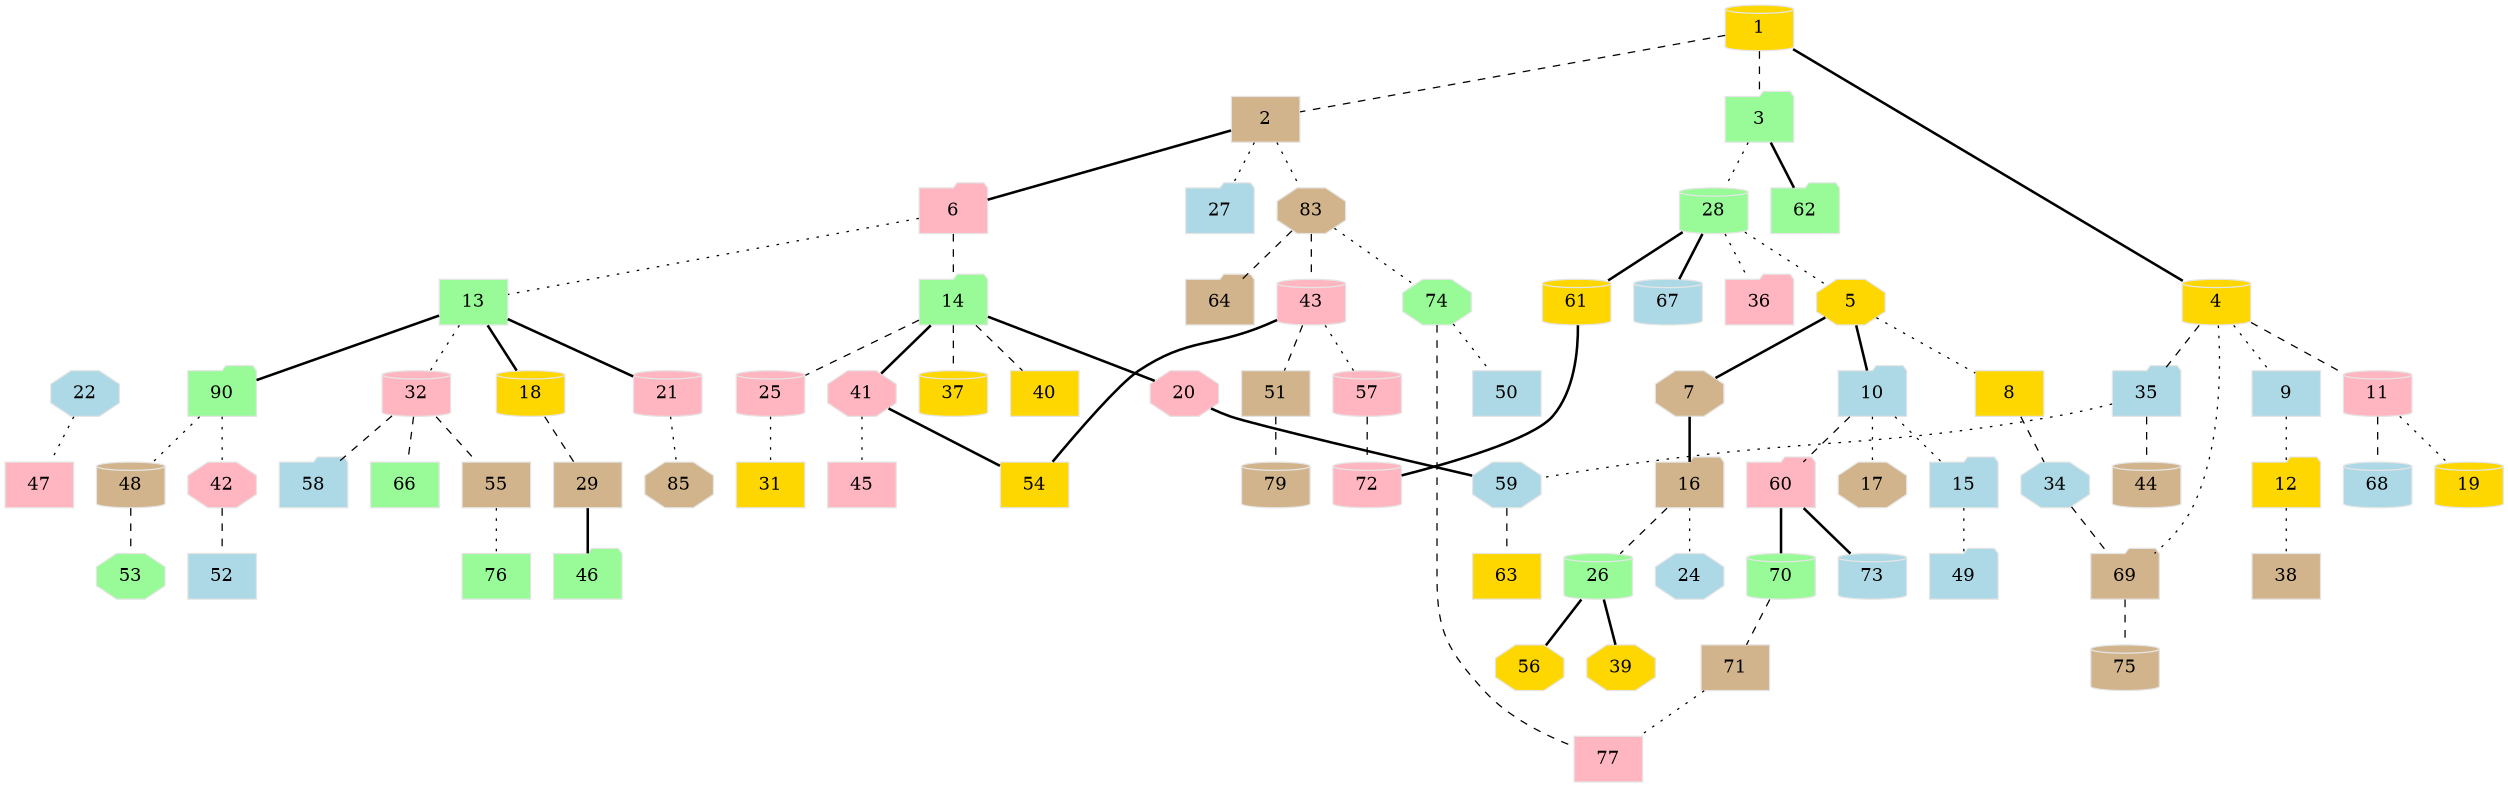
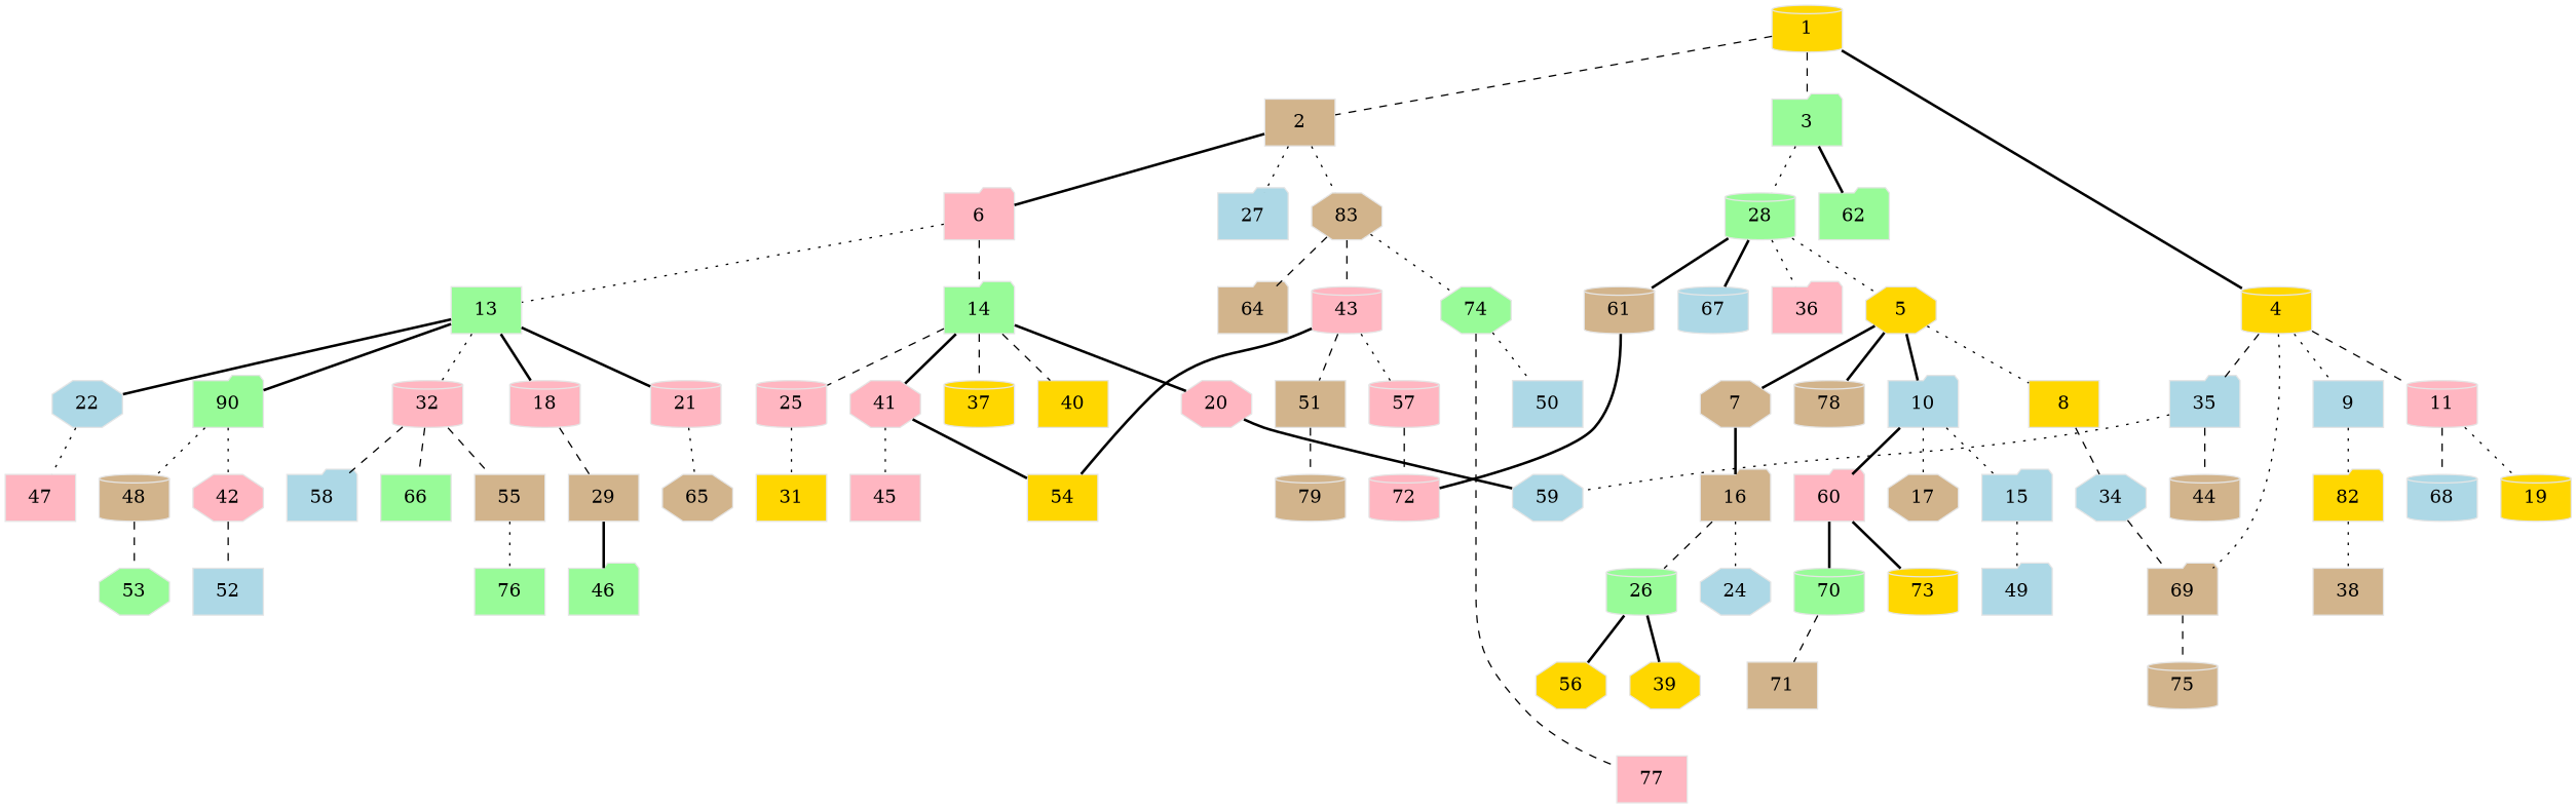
  graph {
    node [color=gray90 fillcolor=tan shape=cylinder style=filled]
    edge [style=dashed]
    1 [fillcolor=gold]
    2 [shape=box]
    3 [fillcolor=palegreen shape=folder]
    4 [fillcolor=gold]
    6 [fillcolor=lightpink shape=folder]
    27 [fillcolor=lightblue shape=folder]
    n7 [label=83 shape=octagon]
    28 [fillcolor=palegreen]
    62 [fillcolor=palegreen shape=folder]
    9 [fillcolor=lightblue shape=box]
    11 [fillcolor=lightpink]
    35 [fillcolor=lightblue shape=folder]
    69 [shape=folder]
    5 [fillcolor=gold shape=octagon]
    7 [shape=octagon]
    8 [fillcolor=gold shape=box]
    10 [fillcolor=lightblue shape=folder]
+   78
    13 [fillcolor=palegreen shape=box]
    14 [fillcolor=palegreen shape=folder]
    43 [fillcolor=lightpink]
    64 [shape=folder]
    74 [fillcolor=palegreen shape=octagon]
    36 [fillcolor=lightpink shape=folder]
-   61 [fillcolor=gold]
+   61
    67 [fillcolor=lightblue]
-   12 [fillcolor=gold shape=folder]
+   12 [fillcolor=gold shape=folder label=82]
    19 [fillcolor=gold]
    68 [fillcolor=lightblue]
    59 [fillcolor=lightblue shape=octagon]
    44
    75
    16 [shape=folder]
    34 [fillcolor=lightblue shape=octagon]
    15 [fillcolor=lightblue shape=folder]
    17 [shape=octagon]
    60 [fillcolor=lightpink shape=folder]
-   18 [fillcolor=gold]
+   18 [fillcolor=lightpink]
    21 [fillcolor=lightpink]
    22 [fillcolor=lightblue shape=octagon]
    n41 [fillcolor=palegreen label=90 shape=folder]
    32 [fillcolor=lightpink]
    20 [fillcolor=lightpink shape=octagon]
    25 [fillcolor=lightpink]
    37 [fillcolor=gold]
    40 [fillcolor=gold shape=box]
    41 [fillcolor=lightpink shape=octagon]
    24 [fillcolor=lightblue shape=octagon]
    26 [fillcolor=palegreen]
    38 [shape=box]
    49 [fillcolor=lightblue shape=folder]
    70 [fillcolor=palegreen]
-   73 [fillcolor=lightblue]
+   73 [fillcolor=gold]
    29 [shape=box]
-   65 [shape=octagon label=85]
+   65 [shape=octagon]
    47 [fillcolor=lightpink shape=box]
    42 [fillcolor=lightpink shape=octagon]
    48
    55 [shape=box]
    58 [fillcolor=lightblue shape=folder]
    66 [fillcolor=palegreen shape=box]
    31 [fillcolor=gold shape=box]
    45 [fillcolor=lightpink shape=box]
    54 [fillcolor=gold shape=box]
    39 [fillcolor=gold shape=octagon]
    56 [fillcolor=gold shape=octagon]
    46 [fillcolor=palegreen shape=folder]
-   63 [fillcolor=gold shape=box]
    72 [fillcolor=lightpink]
    52 [fillcolor=lightblue shape=box]
    53 [fillcolor=palegreen shape=octagon]
    76 [fillcolor=palegreen shape=box]
    51 [shape=box]
    57 [fillcolor=lightpink]
    50 [fillcolor=lightblue shape=box]
    77 [fillcolor=lightpink shape=box]
    79
    71 [shape=box]
    1 -- 2
    1 -- 3
    1 -- 4 [style=bold]
    2 -- 6 [style=bold]
    2 -- 27 [style=dotted]
    2 -- n7 [style=dotted]
    3 -- 28 [style=dotted]
    3 -- 62 [style=bold]
    4 -- 9 [style=dotted]
    4 -- 11
    4 -- 35
    4 -- 69 [style=dotted]
    6 -- 13 [style=dotted]
    6 -- 14
    n7 -- 43
    n7 -- 64
    n7 -- 74 [style=dotted]
    28 -- 5 [style=dotted]
    28 -- 36 [style=dotted]
    28 -- 61 [style=bold]
    28 -- 67 [style=bold]
    9 -- 12 [style=dotted]
    11 -- 19 [style=dotted]
    11 -- 68
    35 -- 59 [style=dotted]
    35 -- 44
    69 -- 75
    5 -- 7 [style=bold]
    5 -- 8 [style=dotted]
    5 -- 10 [style=bold]
+   5 -- 78 [style=bold]
    7 -- 16 [style=bold]
    8 -- 34
    10 -- 15 [style=dotted]
    10 -- 17 [style=dotted]
-   10 -- 60
+   10 -- 60 [style=bold]
    13 -- 18 [style=bold]
    13 -- 21 [style=bold]
+   13 -- 22 [style=bold]
    13 -- n41 [style=bold]
    13 -- 32 [style=dotted]
    14 -- 20 [style=bold]
    14 -- 25
    14 -- 37
    14 -- 40
    14 -- 41 [style=bold]
    43 -- 54 [style=bold]
    43 -- 51
    43 -- 57 [style=dotted]
    74 -- 50 [style=dotted]
    74 -- 77
    61 -- 72 [style=bold]
    12 -- 38 [style=dotted]
-   59 -- 63
    16 -- 24 [style=dotted]
    16 -- 26
    34 -- 69
    15 -- 49 [style=dotted]
    60 -- 70 [style=bold]
    60 -- 73 [style=bold]
    18 -- 29
    21 -- 65 [style=dotted]
    22 -- 47 [style=dotted]
    n41 -- 42 [style=dotted]
    n41 -- 48 [style=dotted]
    32 -- 55
    32 -- 58
    32 -- 66
    20 -- 59 [style=bold]
    25 -- 31 [style=dotted]
    41 -- 45 [style=dotted]
    41 -- 54 [style=bold]
    26 -- 39 [style=bold]
    26 -- 56 [style=bold]
    70 -- 71
    29 -- 46 [style=bold]
    42 -- 52
    48 -- 53
    55 -- 76 [style=dotted]
    51 -- 79
    57 -- 72
-   71 -- 77 [style=dotted]
  }
